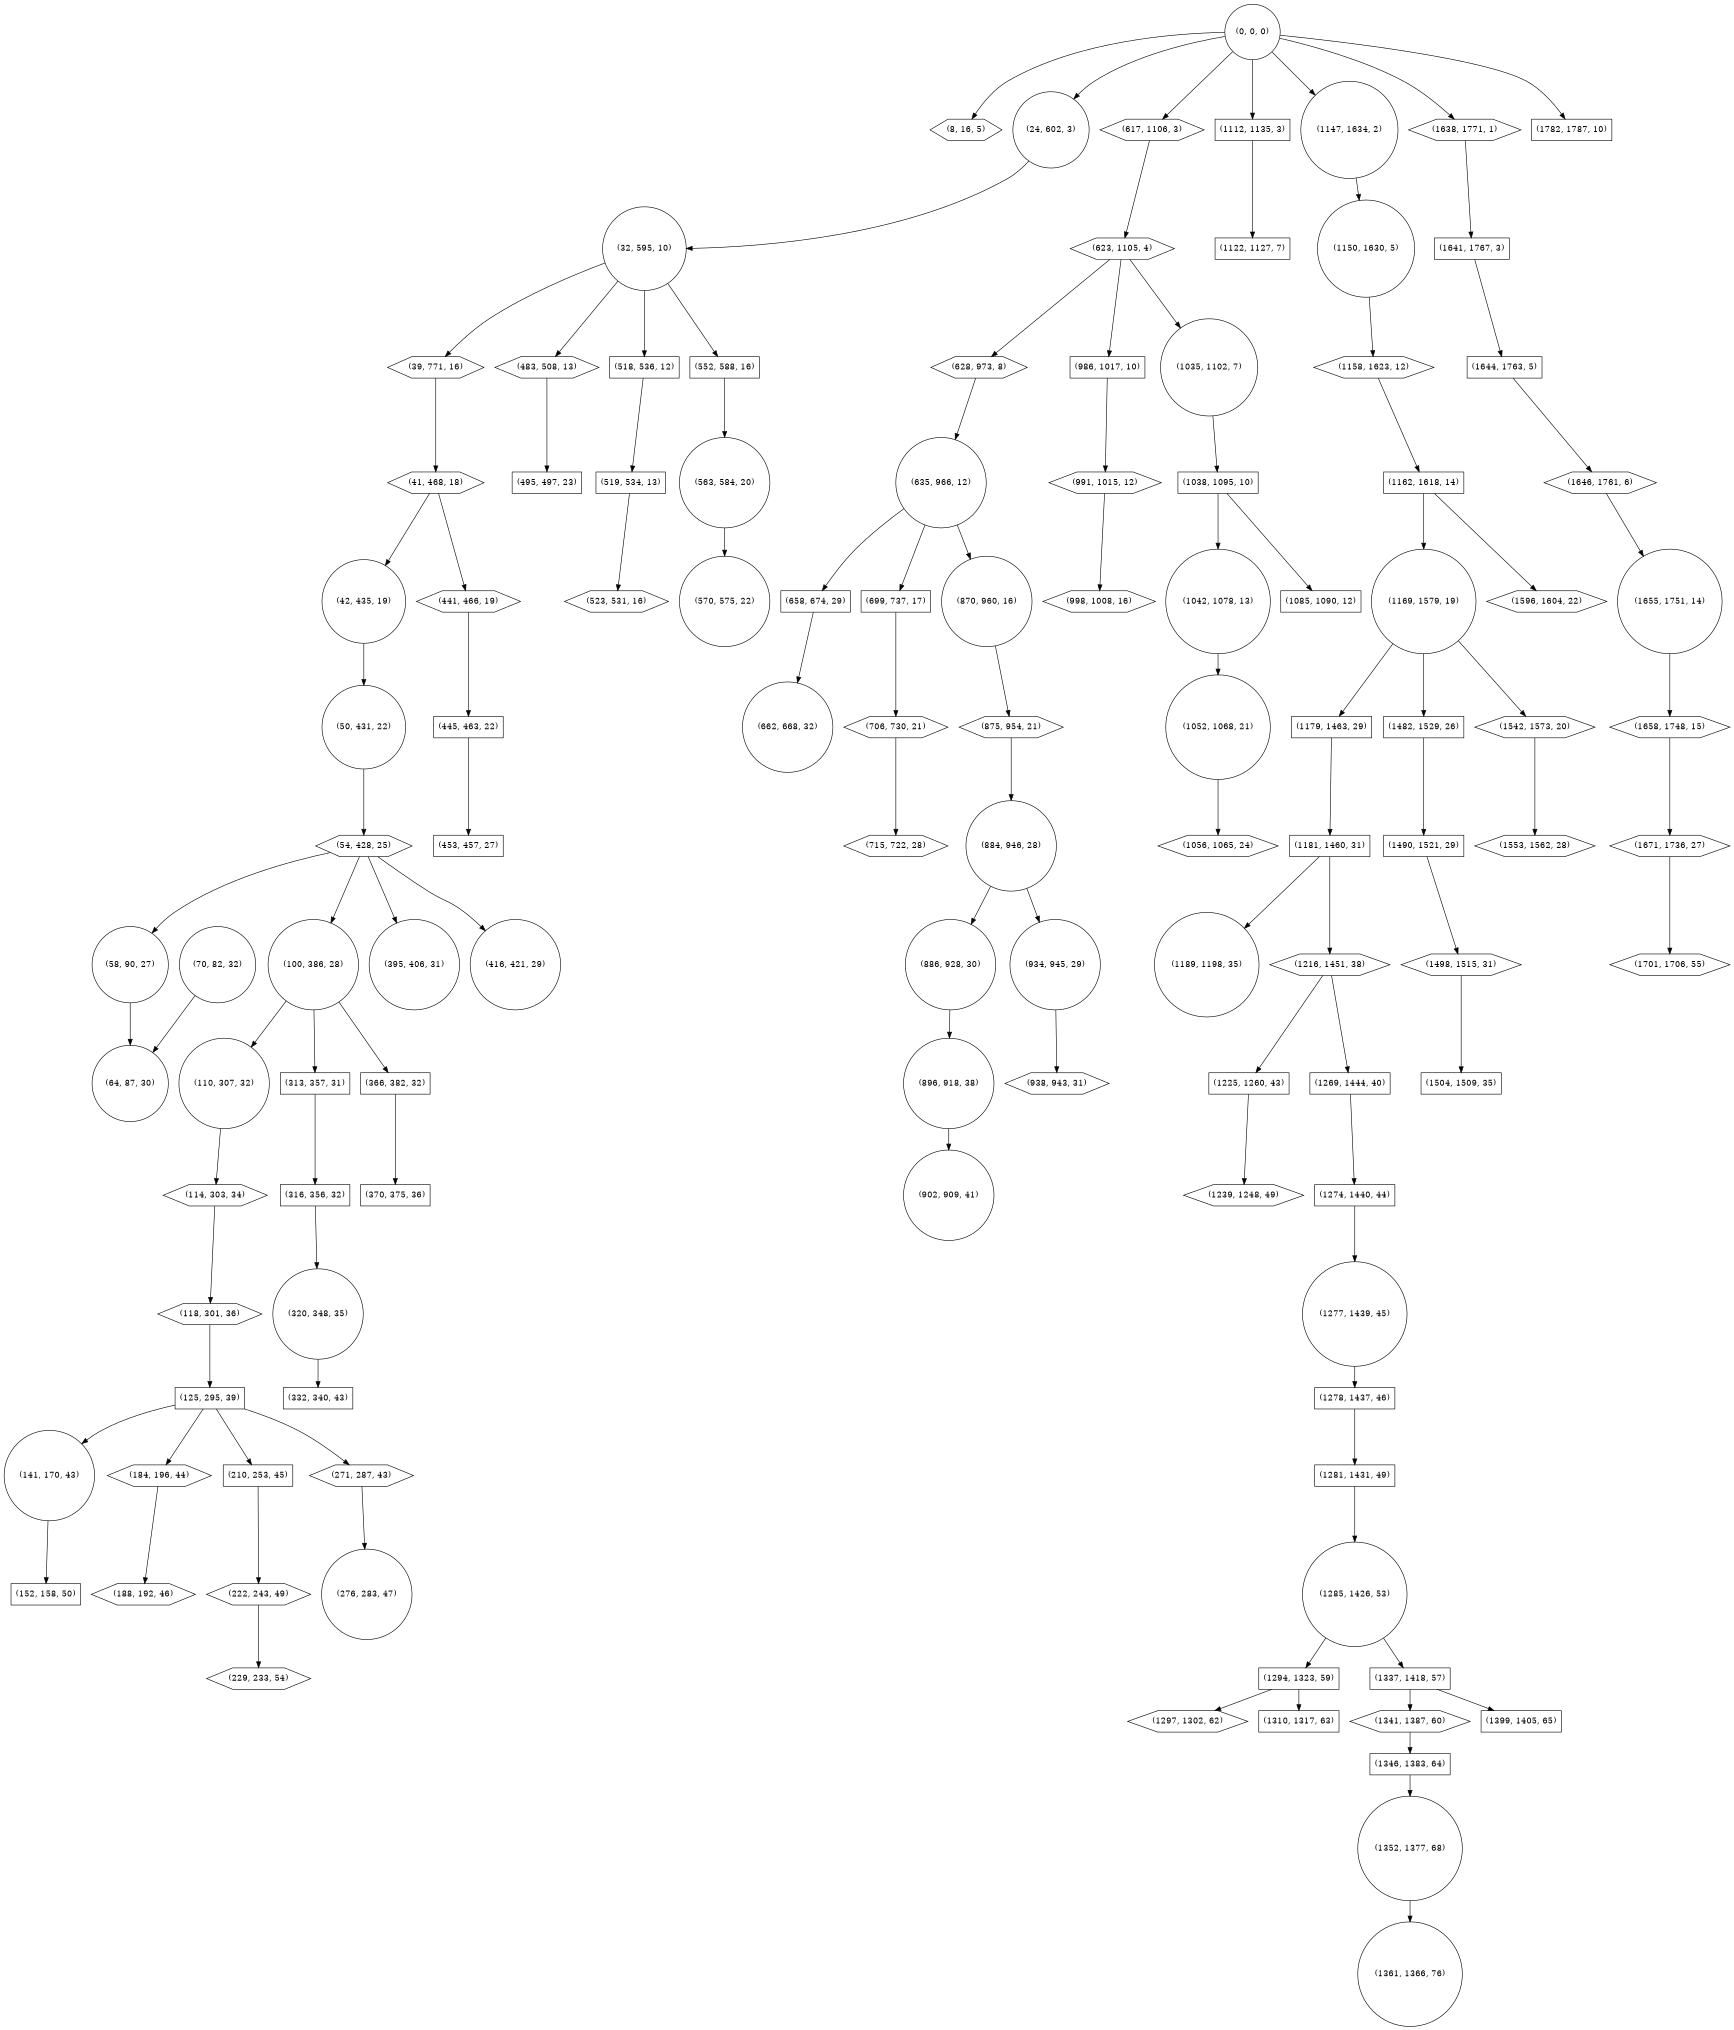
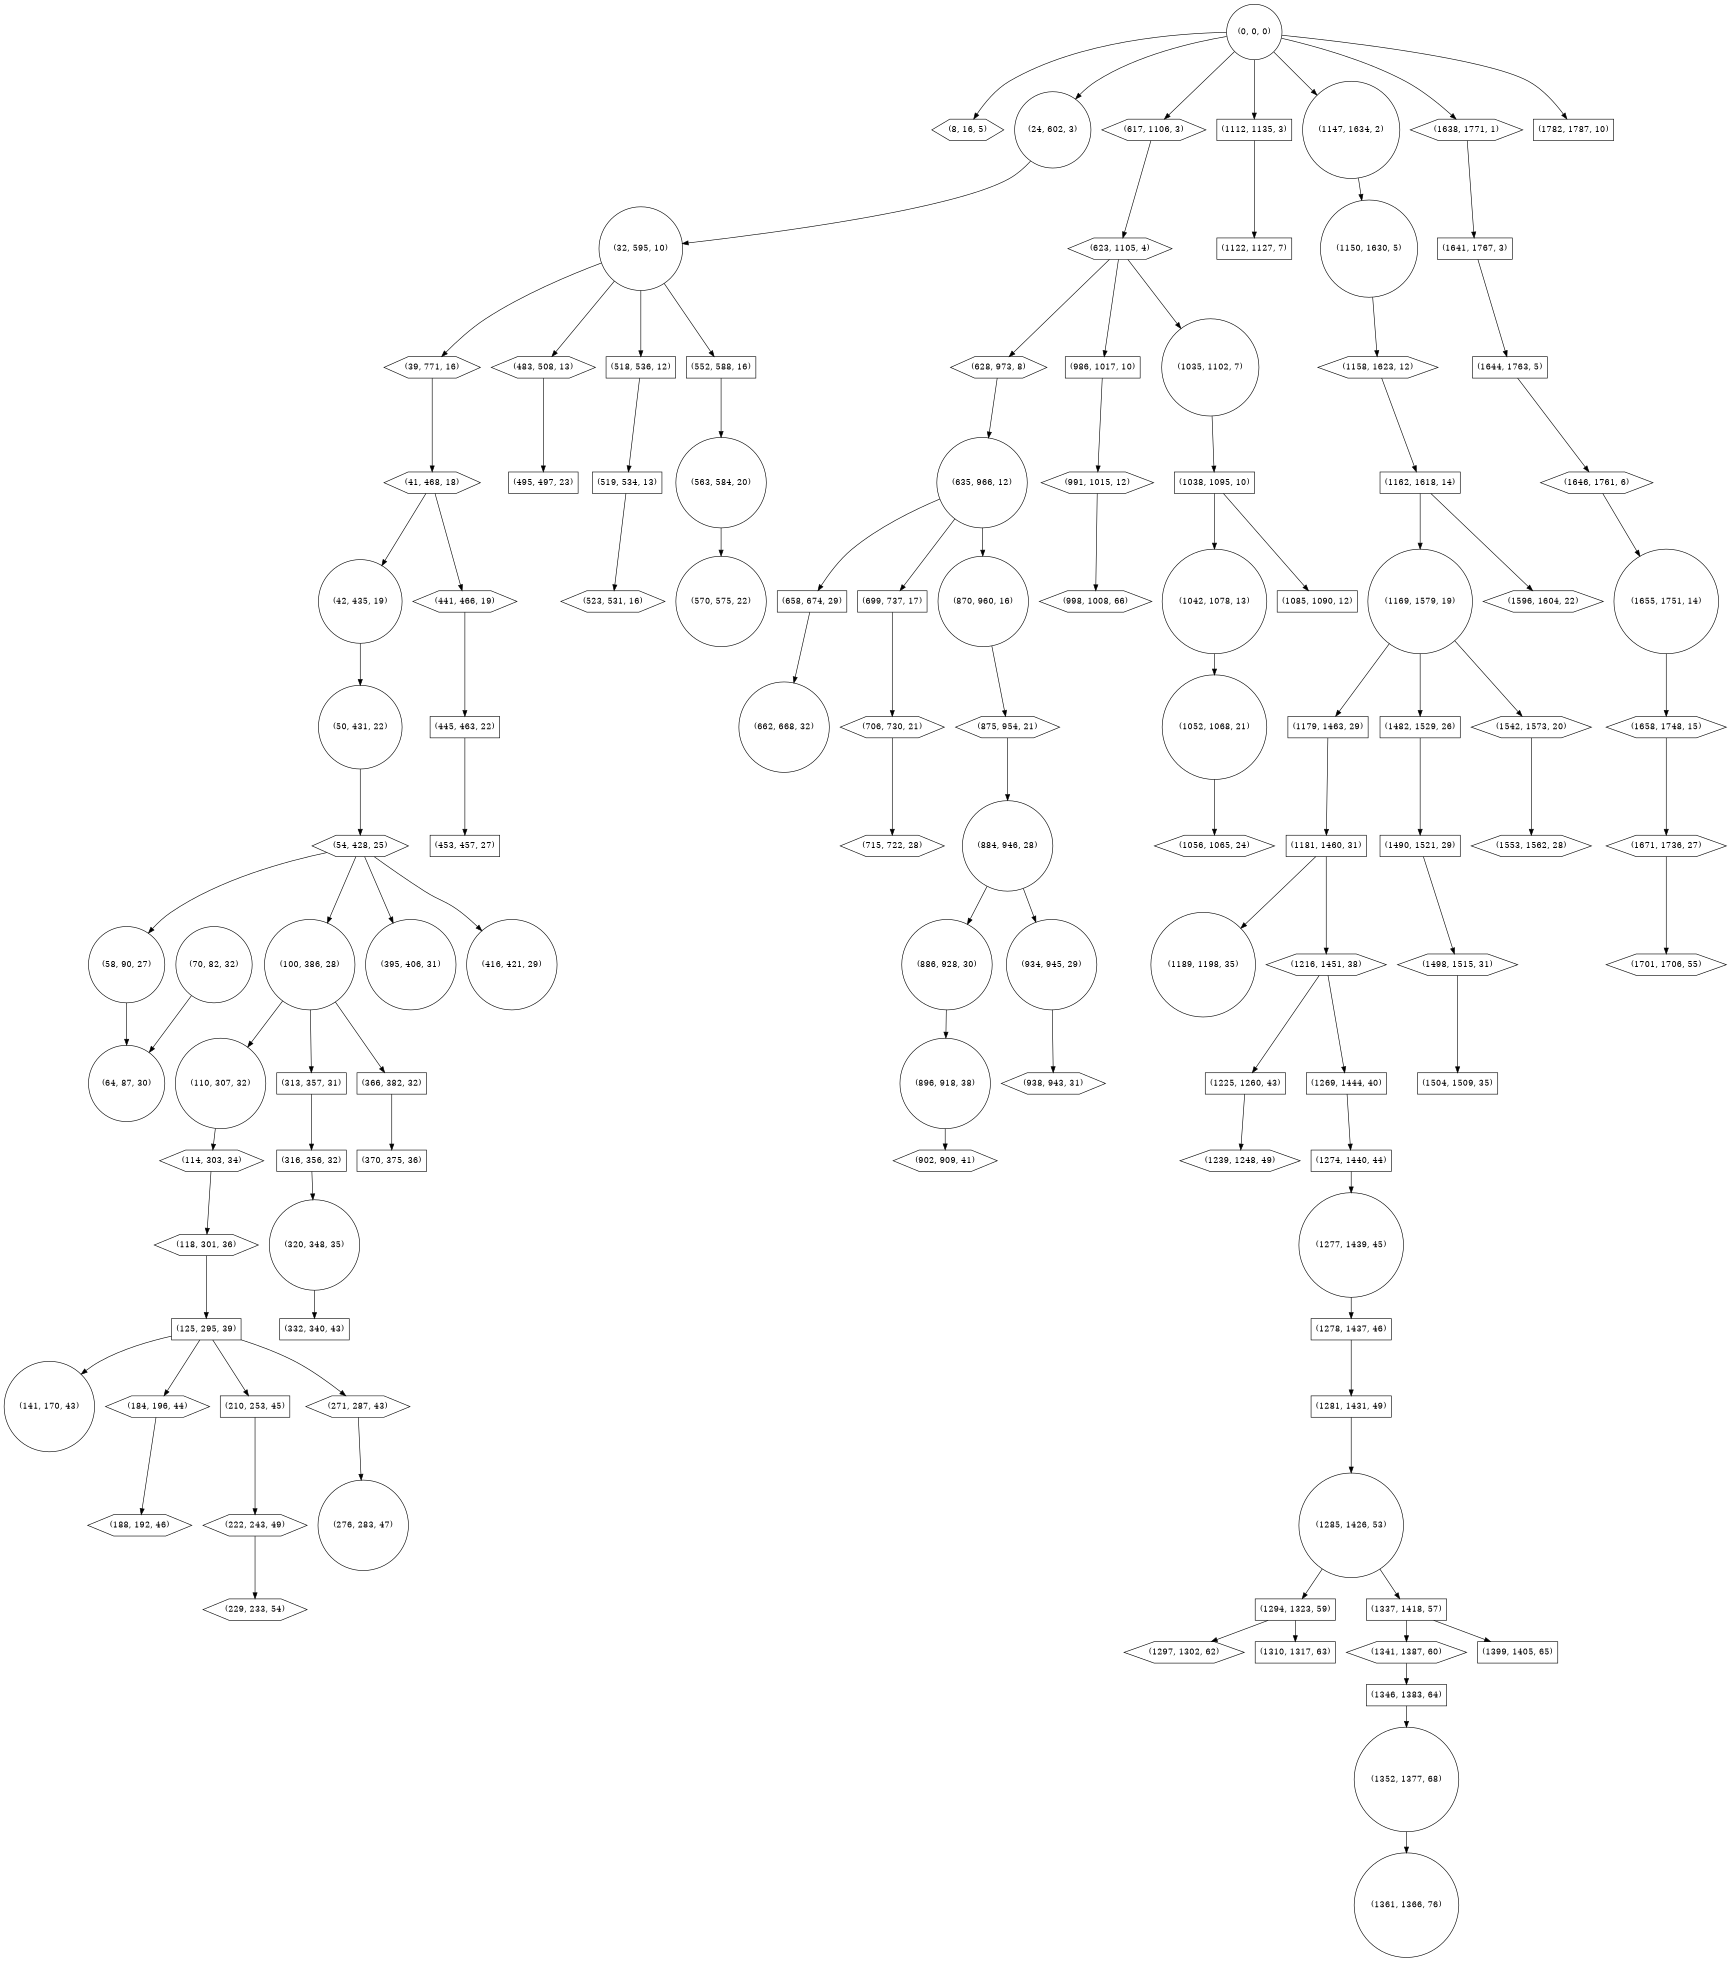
  digraph {
    node [shape=box]
    "(0, 0, 0)" [shape=circle]
    "(8, 16, 5)" [shape=hexagon]
    "(24, 602, 3)" [shape=circle]
    "(617, 1106, 3)" [shape=hexagon]
    "(1112, 1135, 3)"
    "(1147, 1634, 2)" [shape=circle]
    "(1638, 1771, 1)" [shape=hexagon]
    "(1782, 1787, 10)"
    "(32, 595, 10)" [shape=circle]
    "(623, 1105, 4)" [shape=hexagon]
    "(1122, 1127, 7)"
    "(1150, 1630, 5)" [shape=circle]
    "(1641, 1767, 3)"
    n14 [label="(39, 771, 16)" shape=hexagon]
    "(483, 508, 13)" [shape=hexagon]
    "(518, 536, 12)"
    "(552, 588, 16)"
    "(41, 468, 18)" [shape=hexagon]
    n19 [label="(495, 497, 23)"]
    "(519, 534, 13)"
    "(563, 584, 20)" [shape=circle]
    "(42, 435, 19)" [shape=circle]
    "(441, 466, 19)" [shape=hexagon]
    "(50, 431, 22)" [shape=circle]
    "(445, 463, 22)"
    "(54, 428, 25)" [shape=hexagon]
    "(58, 90, 27)" [shape=circle]
    "(100, 386, 28)" [shape=circle]
    "(395, 406, 31)" [shape=circle]
    "(416, 421, 29)" [shape=circle]
    "(64, 87, 30)" [shape=circle]
    "(110, 307, 32)" [shape=circle]
    "(313, 357, 31)"
    "(366, 382, 32)"
    "(70, 82, 32)" [shape=circle]
    "(114, 303, 34)" [shape=hexagon]
    "(316, 356, 32)"
    "(370, 375, 36)"
    "(118, 301, 36)" [shape=hexagon]
    "(125, 295, 39)"
    "(141, 170, 43)" [shape=circle]
    "(184, 196, 44)" [shape=hexagon]
    "(210, 253, 45)"
    "(271, 287, 43)" [shape=hexagon]
-   "(152, 158, 50)"
    "(188, 192, 46)" [shape=hexagon]
    "(222, 243, 49)" [shape=hexagon]
    "(276, 283, 47)" [shape=circle]
    "(229, 233, 54)" [shape=hexagon]
    "(320, 348, 35)" [shape=circle]
    "(332, 340, 43)"
    "(453, 457, 27)"
    "(523, 531, 16)" [shape=hexagon]
    "(570, 575, 22)" [shape=circle]
    "(628, 973, 8)" [shape=hexagon]
    "(986, 1017, 10)"
    "(1035, 1102, 7)" [shape=circle]
    "(635, 966, 12)" [shape=circle]
    "(991, 1015, 12)" [shape=hexagon]
    "(1038, 1095, 10)"
    "(658, 674, 29)"
    "(699, 737, 17)"
    "(870, 960, 16)" [shape=circle]
    "(662, 668, 32)" [shape=circle]
    "(706, 730, 21)" [shape=hexagon]
    "(875, 954, 21)" [shape=hexagon]
    "(715, 722, 28)" [shape=hexagon]
    "(884, 946, 28)" [shape=circle]
    "(886, 928, 30)" [shape=circle]
    "(934, 945, 29)" [shape=circle]
    "(896, 918, 38)" [shape=circle]
    "(938, 943, 31)" [shape=hexagon]
-   "(902, 909, 41)" [shape=circle]
-   "(998, 1008, 16)" [shape=hexagon]
+   "(902, 909, 41)" [shape=hexagon]
+   "(998, 1008, 16)" [shape=hexagon label="(998, 1008, 66)"]
    "(1042, 1078, 13)" [shape=circle]
    "(1085, 1090, 12)"
    "(1052, 1068, 21)" [shape=circle]
    "(1056, 1065, 24)" [shape=hexagon]
    "(1158, 1623, 12)" [shape=hexagon]
    "(1162, 1618, 14)"
    "(1169, 1579, 19)" [shape=circle]
    "(1596, 1604, 22)" [shape=hexagon]
    "(1179, 1463, 29)"
    "(1482, 1529, 26)"
    "(1542, 1573, 20)" [shape=hexagon]
    "(1181, 1460, 31)"
    "(1490, 1521, 29)"
    "(1553, 1562, 28)" [shape=hexagon]
    "(1189, 1198, 35)" [shape=circle]
    "(1216, 1451, 38)" [shape=hexagon]
    "(1225, 1260, 43)"
    "(1269, 1444, 40)"
    "(1239, 1248, 49)" [shape=hexagon]
    "(1274, 1440, 44)"
    "(1277, 1439, 45)" [shape=circle]
    "(1278, 1437, 46)"
    "(1281, 1431, 49)"
    "(1285, 1426, 53)" [shape=circle]
    "(1294, 1323, 59)"
    "(1337, 1418, 57)"
    "(1297, 1302, 62)" [shape=hexagon]
    "(1310, 1317, 63)"
    "(1341, 1387, 60)" [shape=hexagon]
    "(1399, 1405, 65)"
    "(1346, 1383, 64)"
    "(1352, 1377, 68)" [shape=circle]
    "(1361, 1366, 76)" [shape=circle]
    "(1498, 1515, 31)" [shape=hexagon]
    "(1504, 1509, 35)"
    "(1644, 1763, 5)"
    "(1646, 1761, 6)" [shape=hexagon]
    "(1655, 1751, 14)" [shape=circle]
    "(1658, 1748, 15)" [shape=hexagon]
    "(1671, 1736, 27)" [shape=hexagon]
    "(1701, 1706, 55)" [shape=hexagon]
    "(0, 0, 0)" -> "(8, 16, 5)"
    "(0, 0, 0)" -> "(24, 602, 3)"
    "(0, 0, 0)" -> "(617, 1106, 3)"
    "(0, 0, 0)" -> "(1112, 1135, 3)"
    "(0, 0, 0)" -> "(1147, 1634, 2)"
    "(0, 0, 0)" -> "(1638, 1771, 1)"
    "(0, 0, 0)" -> "(1782, 1787, 10)"
    "(24, 602, 3)" -> "(32, 595, 10)"
    "(617, 1106, 3)" -> "(623, 1105, 4)"
    "(1112, 1135, 3)" -> "(1122, 1127, 7)"
    "(1147, 1634, 2)" -> "(1150, 1630, 5)"
    "(1638, 1771, 1)" -> "(1641, 1767, 3)"
    "(32, 595, 10)" -> n14
    "(32, 595, 10)" -> "(483, 508, 13)"
    "(32, 595, 10)" -> "(518, 536, 12)"
    "(32, 595, 10)" -> "(552, 588, 16)"
    "(623, 1105, 4)" -> "(628, 973, 8)"
    "(623, 1105, 4)" -> "(986, 1017, 10)"
    "(623, 1105, 4)" -> "(1035, 1102, 7)"
    "(1150, 1630, 5)" -> "(1158, 1623, 12)"
    "(1641, 1767, 3)" -> "(1644, 1763, 5)"
    n14 -> "(41, 468, 18)"
    "(483, 508, 13)" -> n19
    "(518, 536, 12)" -> "(519, 534, 13)"
    "(552, 588, 16)" -> "(563, 584, 20)"
    "(41, 468, 18)" -> "(42, 435, 19)"
    "(41, 468, 18)" -> "(441, 466, 19)"
    "(519, 534, 13)" -> "(523, 531, 16)"
    "(563, 584, 20)" -> "(570, 575, 22)"
    "(42, 435, 19)" -> "(50, 431, 22)"
    "(441, 466, 19)" -> "(445, 463, 22)"
    "(50, 431, 22)" -> "(54, 428, 25)"
    "(445, 463, 22)" -> "(453, 457, 27)"
    "(54, 428, 25)" -> "(58, 90, 27)"
    "(54, 428, 25)" -> "(100, 386, 28)"
    "(54, 428, 25)" -> "(395, 406, 31)"
    "(54, 428, 25)" -> "(416, 421, 29)"
    "(58, 90, 27)" -> "(64, 87, 30)"
    "(100, 386, 28)" -> "(110, 307, 32)"
    "(100, 386, 28)" -> "(313, 357, 31)"
    "(100, 386, 28)" -> "(366, 382, 32)"
    "(110, 307, 32)" -> "(114, 303, 34)"
    "(313, 357, 31)" -> "(316, 356, 32)"
    "(366, 382, 32)" -> "(370, 375, 36)"
    "(70, 82, 32)" -> "(64, 87, 30)"
    "(114, 303, 34)" -> "(118, 301, 36)"
    "(316, 356, 32)" -> "(320, 348, 35)"
    "(118, 301, 36)" -> "(125, 295, 39)"
    "(125, 295, 39)" -> "(141, 170, 43)"
    "(125, 295, 39)" -> "(184, 196, 44)"
    "(125, 295, 39)" -> "(210, 253, 45)"
    "(125, 295, 39)" -> "(271, 287, 43)"
-   "(141, 170, 43)" -> "(152, 158, 50)"
    "(184, 196, 44)" -> "(188, 192, 46)"
    "(210, 253, 45)" -> "(222, 243, 49)"
    "(271, 287, 43)" -> "(276, 283, 47)"
    "(222, 243, 49)" -> "(229, 233, 54)"
    "(320, 348, 35)" -> "(332, 340, 43)"
    "(628, 973, 8)" -> "(635, 966, 12)"
    "(986, 1017, 10)" -> "(991, 1015, 12)"
    "(1035, 1102, 7)" -> "(1038, 1095, 10)"
    "(635, 966, 12)" -> "(658, 674, 29)"
    "(635, 966, 12)" -> "(699, 737, 17)"
    "(635, 966, 12)" -> "(870, 960, 16)"
    "(991, 1015, 12)" -> "(998, 1008, 16)"
    "(1038, 1095, 10)" -> "(1042, 1078, 13)"
    "(1038, 1095, 10)" -> "(1085, 1090, 12)"
    "(658, 674, 29)" -> "(662, 668, 32)"
    "(699, 737, 17)" -> "(706, 730, 21)"
    "(870, 960, 16)" -> "(875, 954, 21)"
    "(706, 730, 21)" -> "(715, 722, 28)"
    "(875, 954, 21)" -> "(884, 946, 28)"
    "(884, 946, 28)" -> "(886, 928, 30)"
    "(884, 946, 28)" -> "(934, 945, 29)"
    "(886, 928, 30)" -> "(896, 918, 38)"
    "(934, 945, 29)" -> "(938, 943, 31)"
    "(896, 918, 38)" -> "(902, 909, 41)"
    "(1042, 1078, 13)" -> "(1052, 1068, 21)"
    "(1052, 1068, 21)" -> "(1056, 1065, 24)"
    "(1158, 1623, 12)" -> "(1162, 1618, 14)"
    "(1162, 1618, 14)" -> "(1169, 1579, 19)"
    "(1162, 1618, 14)" -> "(1596, 1604, 22)"
    "(1169, 1579, 19)" -> "(1179, 1463, 29)"
    "(1169, 1579, 19)" -> "(1482, 1529, 26)"
    "(1169, 1579, 19)" -> "(1542, 1573, 20)"
    "(1179, 1463, 29)" -> "(1181, 1460, 31)"
    "(1482, 1529, 26)" -> "(1490, 1521, 29)"
    "(1542, 1573, 20)" -> "(1553, 1562, 28)"
    "(1181, 1460, 31)" -> "(1189, 1198, 35)"
    "(1181, 1460, 31)" -> "(1216, 1451, 38)"
    "(1490, 1521, 29)" -> "(1498, 1515, 31)"
    "(1216, 1451, 38)" -> "(1225, 1260, 43)"
    "(1216, 1451, 38)" -> "(1269, 1444, 40)"
    "(1225, 1260, 43)" -> "(1239, 1248, 49)"
    "(1269, 1444, 40)" -> "(1274, 1440, 44)"
    "(1274, 1440, 44)" -> "(1277, 1439, 45)"
    "(1277, 1439, 45)" -> "(1278, 1437, 46)"
    "(1278, 1437, 46)" -> "(1281, 1431, 49)"
    "(1281, 1431, 49)" -> "(1285, 1426, 53)"
    "(1285, 1426, 53)" -> "(1294, 1323, 59)"
    "(1285, 1426, 53)" -> "(1337, 1418, 57)"
    "(1294, 1323, 59)" -> "(1297, 1302, 62)"
    "(1294, 1323, 59)" -> "(1310, 1317, 63)"
    "(1337, 1418, 57)" -> "(1341, 1387, 60)"
    "(1337, 1418, 57)" -> "(1399, 1405, 65)"
    "(1341, 1387, 60)" -> "(1346, 1383, 64)"
    "(1346, 1383, 64)" -> "(1352, 1377, 68)"
    "(1352, 1377, 68)" -> "(1361, 1366, 76)"
    "(1498, 1515, 31)" -> "(1504, 1509, 35)"
    "(1644, 1763, 5)" -> "(1646, 1761, 6)"
    "(1646, 1761, 6)" -> "(1655, 1751, 14)"
    "(1655, 1751, 14)" -> "(1658, 1748, 15)"
    "(1658, 1748, 15)" -> "(1671, 1736, 27)"
    "(1671, 1736, 27)" -> "(1701, 1706, 55)"
  }
